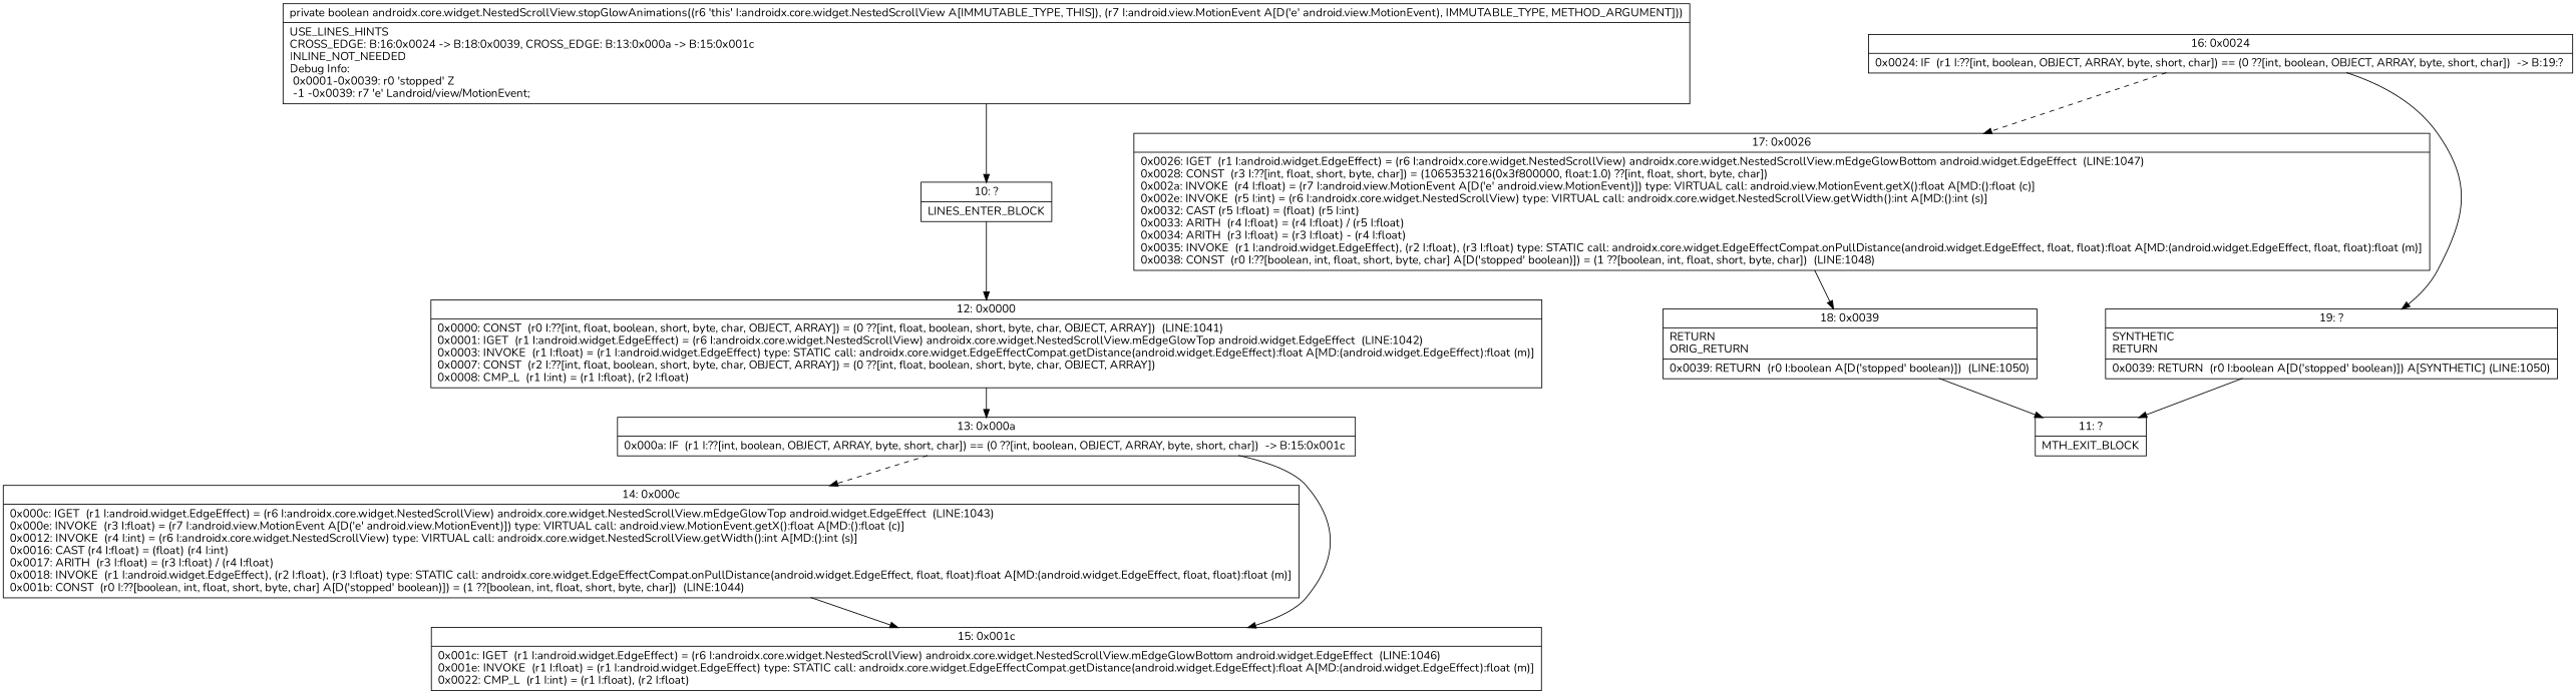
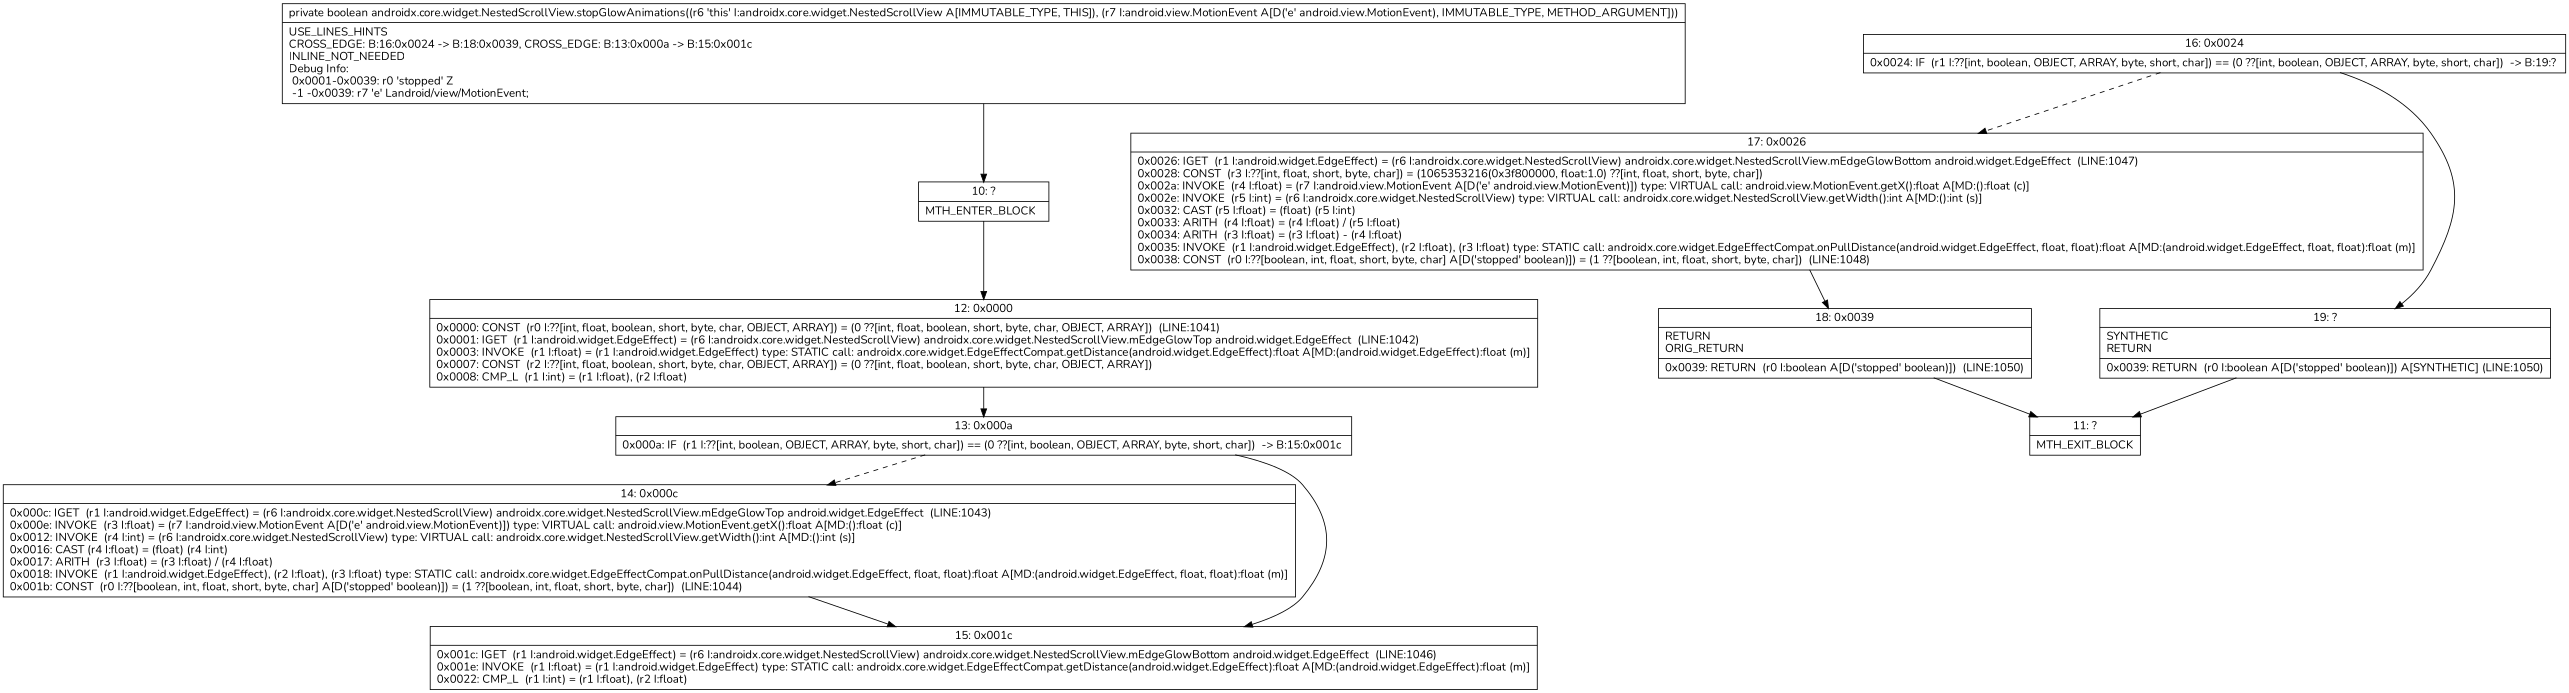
  digraph {
    fontname=Nunito
    node [fontname=Nunito shape=record]
    edge [fontname=Nunito]
-   n1 [label="{10\:\ ?|LINES_ENTER_BLOCK\l}"]
+   n1 [label="{10\:\ ?|MTH_ENTER_BLOCK\l}"]
    n2 [label="{12\:\ 0x0000|0x0000: CONST  (r0 I:??[int, float, boolean, short, byte, char, OBJECT, ARRAY]) = (0 ??[int, float, boolean, short, byte, char, OBJECT, ARRAY])  (LINE:1041)\l0x0001: IGET  (r1 I:android.widget.EdgeEffect) = (r6 I:androidx.core.widget.NestedScrollView) androidx.core.widget.NestedScrollView.mEdgeGlowTop android.widget.EdgeEffect  (LINE:1042)\l0x0003: INVOKE  (r1 I:float) = (r1 I:android.widget.EdgeEffect) type: STATIC call: androidx.core.widget.EdgeEffectCompat.getDistance(android.widget.EdgeEffect):float A[MD:(android.widget.EdgeEffect):float (m)]\l0x0007: CONST  (r2 I:??[int, float, boolean, short, byte, char, OBJECT, ARRAY]) = (0 ??[int, float, boolean, short, byte, char, OBJECT, ARRAY]) \l0x0008: CMP_L  (r1 I:int) = (r1 I:float), (r2 I:float) \l}"]
    n3 [label="{13\:\ 0x000a|0x000a: IF  (r1 I:??[int, boolean, OBJECT, ARRAY, byte, short, char]) == (0 ??[int, boolean, OBJECT, ARRAY, byte, short, char])  \-\> B:15:0x001c \l}"]
    n4 [label="{14\:\ 0x000c|0x000c: IGET  (r1 I:android.widget.EdgeEffect) = (r6 I:androidx.core.widget.NestedScrollView) androidx.core.widget.NestedScrollView.mEdgeGlowTop android.widget.EdgeEffect  (LINE:1043)\l0x000e: INVOKE  (r3 I:float) = (r7 I:android.view.MotionEvent A[D('e' android.view.MotionEvent)]) type: VIRTUAL call: android.view.MotionEvent.getX():float A[MD:():float (c)]\l0x0012: INVOKE  (r4 I:int) = (r6 I:androidx.core.widget.NestedScrollView) type: VIRTUAL call: androidx.core.widget.NestedScrollView.getWidth():int A[MD:():int (s)]\l0x0016: CAST (r4 I:float) = (float) (r4 I:int) \l0x0017: ARITH  (r3 I:float) = (r3 I:float) \/ (r4 I:float) \l0x0018: INVOKE  (r1 I:android.widget.EdgeEffect), (r2 I:float), (r3 I:float) type: STATIC call: androidx.core.widget.EdgeEffectCompat.onPullDistance(android.widget.EdgeEffect, float, float):float A[MD:(android.widget.EdgeEffect, float, float):float (m)]\l0x001b: CONST  (r0 I:??[boolean, int, float, short, byte, char] A[D('stopped' boolean)]) = (1 ??[boolean, int, float, short, byte, char])  (LINE:1044)\l}"]
    n5 [label="{15\:\ 0x001c|0x001c: IGET  (r1 I:android.widget.EdgeEffect) = (r6 I:androidx.core.widget.NestedScrollView) androidx.core.widget.NestedScrollView.mEdgeGlowBottom android.widget.EdgeEffect  (LINE:1046)\l0x001e: INVOKE  (r1 I:float) = (r1 I:android.widget.EdgeEffect) type: STATIC call: androidx.core.widget.EdgeEffectCompat.getDistance(android.widget.EdgeEffect):float A[MD:(android.widget.EdgeEffect):float (m)]\l0x0022: CMP_L  (r1 I:int) = (r1 I:float), (r2 I:float) \l}"]
    n6 [label="{16\:\ 0x0024|0x0024: IF  (r1 I:??[int, boolean, OBJECT, ARRAY, byte, short, char]) == (0 ??[int, boolean, OBJECT, ARRAY, byte, short, char])  \-\> B:19:? \l}"]
    n7 [label="{17\:\ 0x0026|0x0026: IGET  (r1 I:android.widget.EdgeEffect) = (r6 I:androidx.core.widget.NestedScrollView) androidx.core.widget.NestedScrollView.mEdgeGlowBottom android.widget.EdgeEffect  (LINE:1047)\l0x0028: CONST  (r3 I:??[int, float, short, byte, char]) = (1065353216(0x3f800000, float:1.0) ??[int, float, short, byte, char]) \l0x002a: INVOKE  (r4 I:float) = (r7 I:android.view.MotionEvent A[D('e' android.view.MotionEvent)]) type: VIRTUAL call: android.view.MotionEvent.getX():float A[MD:():float (c)]\l0x002e: INVOKE  (r5 I:int) = (r6 I:androidx.core.widget.NestedScrollView) type: VIRTUAL call: androidx.core.widget.NestedScrollView.getWidth():int A[MD:():int (s)]\l0x0032: CAST (r5 I:float) = (float) (r5 I:int) \l0x0033: ARITH  (r4 I:float) = (r4 I:float) \/ (r5 I:float) \l0x0034: ARITH  (r3 I:float) = (r3 I:float) \- (r4 I:float) \l0x0035: INVOKE  (r1 I:android.widget.EdgeEffect), (r2 I:float), (r3 I:float) type: STATIC call: androidx.core.widget.EdgeEffectCompat.onPullDistance(android.widget.EdgeEffect, float, float):float A[MD:(android.widget.EdgeEffect, float, float):float (m)]\l0x0038: CONST  (r0 I:??[boolean, int, float, short, byte, char] A[D('stopped' boolean)]) = (1 ??[boolean, int, float, short, byte, char])  (LINE:1048)\l}"]
    n8 [label="{19\:\ ?|SYNTHETIC\lRETURN\l|0x0039: RETURN  (r0 I:boolean A[D('stopped' boolean)]) A[SYNTHETIC] (LINE:1050)\l}"]
    n9 [label="{18\:\ 0x0039|RETURN\lORIG_RETURN\l|0x0039: RETURN  (r0 I:boolean A[D('stopped' boolean)])  (LINE:1050)\l}"]
    n10 [label="{11\:\ ?|MTH_EXIT_BLOCK\l}"]
    n11 [label="{private boolean androidx.core.widget.NestedScrollView.stopGlowAnimations((r6 'this' I:androidx.core.widget.NestedScrollView A[IMMUTABLE_TYPE, THIS]), (r7 I:android.view.MotionEvent A[D('e' android.view.MotionEvent), IMMUTABLE_TYPE, METHOD_ARGUMENT]))  | USE_LINES_HINTS\lCROSS_EDGE: B:16:0x0024 \-\> B:18:0x0039, CROSS_EDGE: B:13:0x000a \-\> B:15:0x001c\lINLINE_NOT_NEEDED\lDebug Info:\l  0x0001\-0x0039: r0 'stopped' Z\l  \-1 \-0x0039: r7 'e' Landroid\/view\/MotionEvent;\l}"]
    n1 -> n2
    n2 -> n3
    n3 -> n4 [style=dashed]
    n3 -> n5
    n4 -> n5
    n6 -> n7 [style=dashed]
    n6 -> n8
    n7 -> n9
    n8 -> n10
    n9 -> n10
    n11 -> n1
  }
